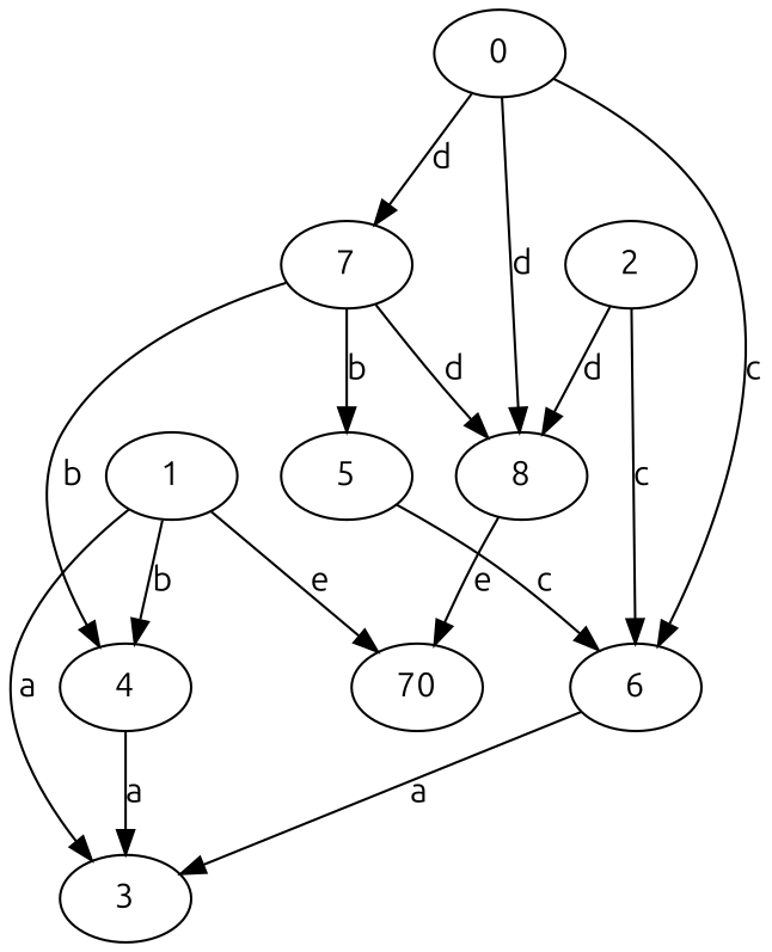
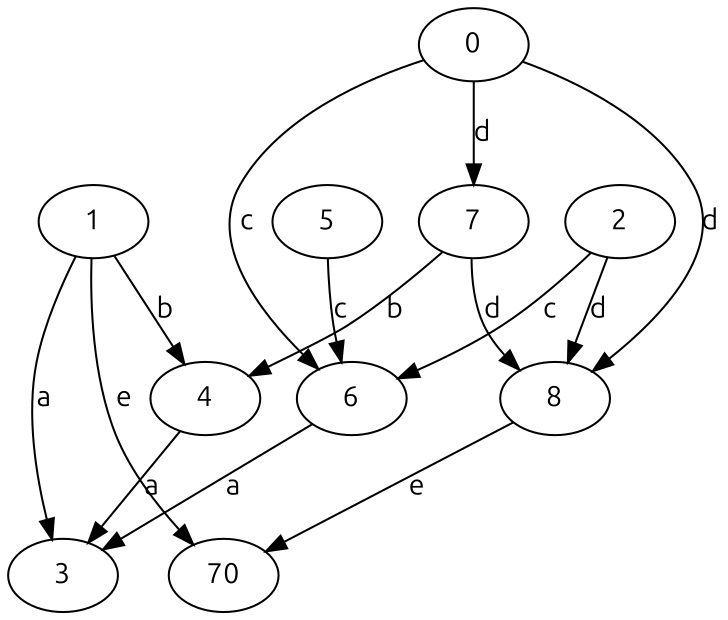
  strict digraph {
    fontname=Ubuntu
    node [fontname=Ubuntu]
    edge [fontname=Ubuntu]
    1
    3
    4
    n4 [label=70]
    2
    6
    8
    5
    0
    7
    1 -> 3 [label=a]
    1 -> 4 [label=b]
    1 -> n4 [label=e]
    4 -> 3 [label=a]
    2 -> 6 [label=c]
    2 -> 8 [label=d]
    6 -> 3 [label=a]
    8 -> n4 [label=e]
    5 -> 6 [label=c]
    0 -> 6 [label=c]
    0 -> 8 [label=d]
    0 -> 7 [label=d]
    7 -> 4 [label=b]
    7 -> 8 [label=d]
-   7 -> 5 [label=b]
  }
